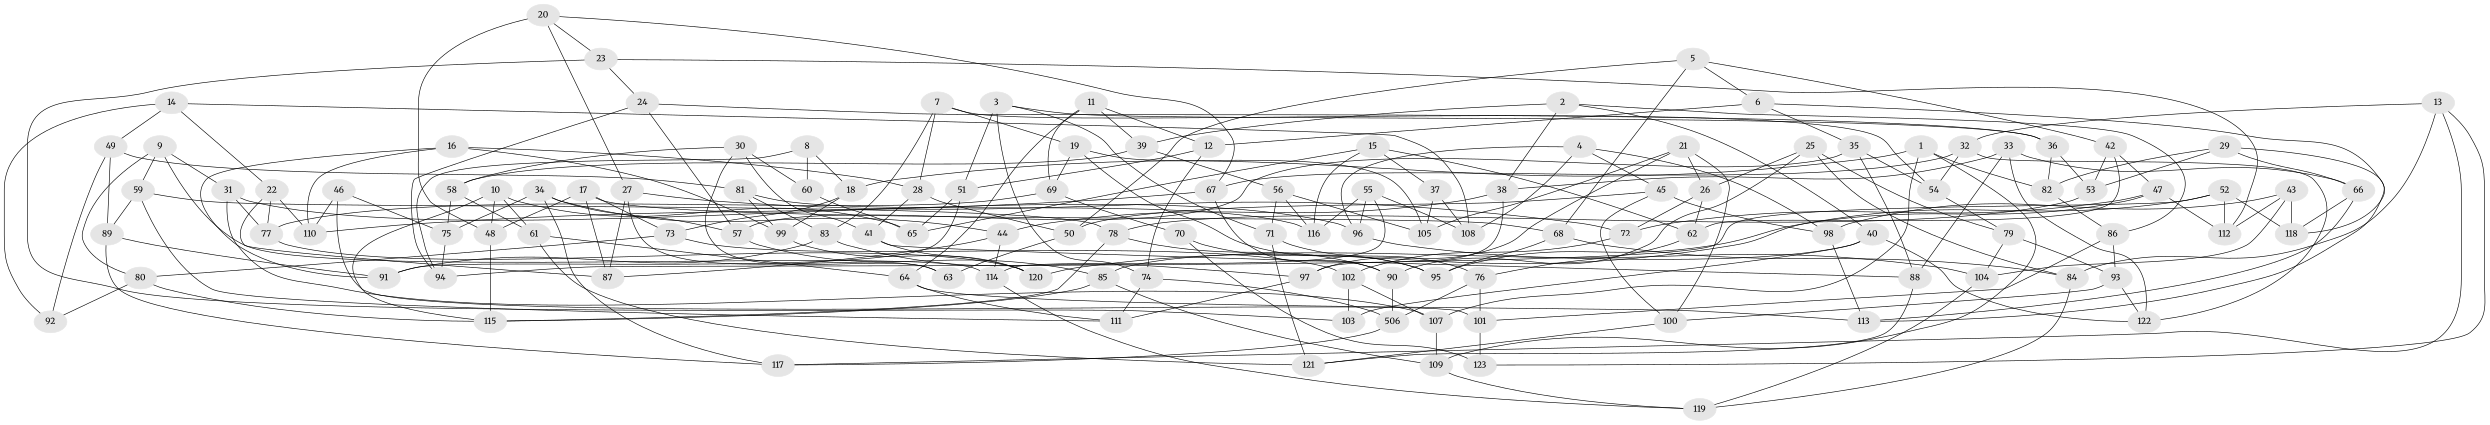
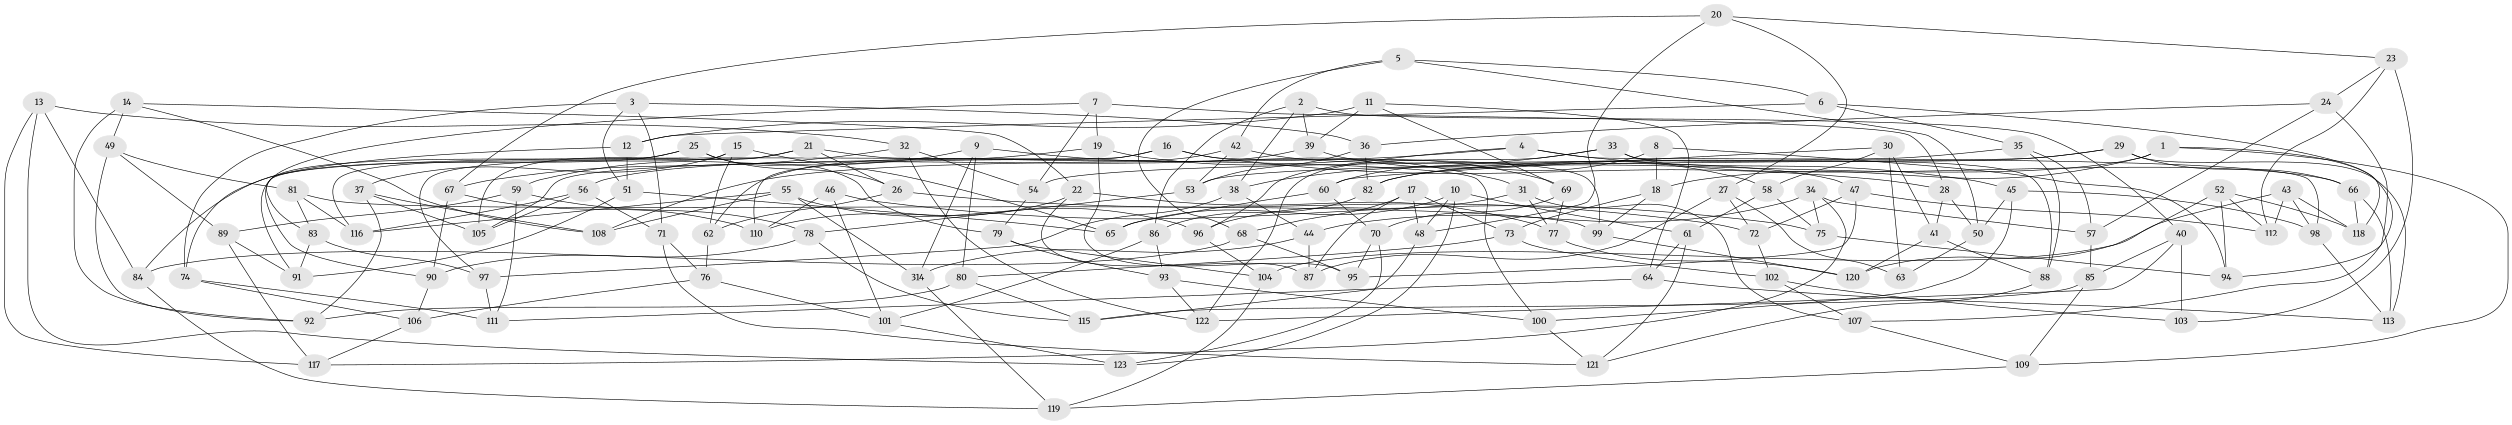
  graph {
    fontname=Merriweather
    node [color=gray90 fontname=Merriweather style=filled]
    edge [fontname=Merriweather]
    1
    18
    82
    107
    109
    99
    73
    86
    119
    2
    38
    39
    40
    97
    44
    58
    56
    103
    122
    85
    101
    93
    3
    36
    51
    71
    74
    53
    65
    91
    121
    76
    111
-   106 [label=506]
+   106
    4
    45
    96
    98
    108
    50
    100
    104
    113
    5
    6
    42
    68
    12
    35
    118
    62
    47
    63
    84
    95
    54
    57
    88
    7
    19
    28
    83
    69
    105
    41
    79
    8
    60
    94
    70
    9
    31
    59
    80
-   114
+   114 [label=314]
    77
    89
    78
    92
    115
    10
    48
    61
    123
    64
    11
    13
    32
    117
    67
    14
    22
    49
    110
    87
    81
    15
    37
    116
    16
    120
    17
    102
    20
    23
    27
    24
    112
    72
    90
    21
    26
    25
    29
    66
    30
    75
    33
    34
    43
    46
    52
    55
    1 -- 18
    1 -- 82
    1 -- 107
    1 -- 109
    18 -- 99
    18 -- 73
    82 -- 86
    107 -- 109
    109 -- 119
    99 -- 120
    73 -- 80
    73 -- 102
    86 -- 101
    86 -- 93
    2 -- 86
    2 -- 38
    2 -- 39
    2 -- 40
    38 -- 97
    38 -- 44
    39 -- 58
    39 -- 56
    40 -- 103
    40 -- 122
    40 -- 85
    97 -- 111
    44 -- 114
    44 -- 87
    58 -- 61
    58 -- 75
    56 -- 71
    56 -- 105
    56 -- 116
    85 -- 109
    85 -- 115
    101 -- 123
    93 -- 122
    93 -- 100
    3 -- 36
    3 -- 51
    3 -- 71
    3 -- 74
    36 -- 82
    36 -- 53
    51 -- 65
    51 -- 91
    71 -- 121
    71 -- 76
    74 -- 111
    74 -- 106
    53 -- 78
    76 -- 101
    76 -- 106
    106 -- 117
    4 -- 45
    4 -- 96
    4 -- 98
    4 -- 108
    45 -- 98
    45 -- 50
    45 -- 100
    96 -- 104
    98 -- 113
    50 -- 63
    100 -- 121
    104 -- 119
    5 -- 50
    5 -- 6
    5 -- 42
    5 -- 68
    6 -- 12
    6 -- 35
    6 -- 118
    42 -- 53
    42 -- 62
    42 -- 47
    68 -- 84
    68 -- 95
    12 -- 51
    12 -- 74
    35 -- 54
    35 -- 57
    35 -- 88
    62 -- 76
    47 -- 95
    47 -- 112
    47 -- 72
    84 -- 119
    54 -- 79
    57 -- 85
    88 -- 121
    7 -- 54
    7 -- 19
    7 -- 28
    7 -- 83
    19 -- 95
    19 -- 69
    19 -- 105
    28 -- 50
    28 -- 41
    83 -- 97
    83 -- 91
    69 -- 70
    69 -- 77
    41 -- 88
    41 -- 120
    79 -- 93
    79 -- 104
    8 -- 18
    8 -- 60
    8 -- 94
    60 -- 65
+   60 -- 70
    70 -- 95
    70 -- 123
    9 -- 31
    9 -- 59
    9 -- 80
    9 -- 114
    31 -- 107
    31 -- 96
    31 -- 77
    59 -- 111
    59 -- 89
    59 -- 78
    80 -- 92
    80 -- 115
    114 -- 119
    77 -- 120
    89 -- 91
    89 -- 117
    78 -- 115
    78 -- 90
    10 -- 65
    10 -- 48
    10 -- 61
-   10 -- 115
+   10 -- 123
    48 -- 115
    61 -- 121
    61 -- 64
    64 -- 111
    64 -- 113
    11 -- 39
    11 -- 12
    11 -- 69
    11 -- 64
    13 -- 84
    13 -- 123
    13 -- 32
    13 -- 117
    32 -- 122
    32 -- 54
    32 -- 67
    67 -- 110
    67 -- 90
    14 -- 108
    14 -- 92
    14 -- 22
    14 -- 49
    22 -- 77
    22 -- 110
    22 -- 87
    49 -- 89
    49 -- 92
    49 -- 81
    81 -- 99
    81 -- 83
    81 -- 116
    15 -- 65
    15 -- 62
    15 -- 37
    15 -- 116
    37 -- 108
    37 -- 105
+   37 -- 92
    16 -- 99
    16 -- 91
    16 -- 28
    16 -- 110
    17 -- 73
    17 -- 68
    17 -- 48
    17 -- 87
    102 -- 107
    102 -- 103
    20 -- 48
    20 -- 67
    20 -- 23
    20 -- 27
    23 -- 103
    23 -- 24
    23 -- 112
    27 -- 63
    27 -- 87
    27 -- 72
    24 -- 36
    24 -- 57
    24 -- 94
    72 -- 102
    90 -- 106
    21 -- 97
    21 -- 100
    21 -- 105
    21 -- 26
    26 -- 62
    26 -- 72
    25 -- 84
    25 -- 79
    25 -- 90
    25 -- 26
    29 -- 82
    29 -- 53
    29 -- 113
    29 -- 66
    66 -- 113
    66 -- 118
    30 -- 58
    30 -- 63
    30 -- 41
    30 -- 60
    75 -- 94
    33 -- 38
    33 -- 122
    33 -- 88
    33 -- 66
    34 -- 44
    34 -- 57
    34 -- 117
    34 -- 75
    43 -- 98
    43 -- 104
    43 -- 118
    43 -- 112
    46 -- 101
    46 -- 110
    46 -- 75
    52 -- 118
    52 -- 94
    52 -- 120
    52 -- 112
    55 -- 96
    55 -- 108
    55 -- 114
    55 -- 116
  }
